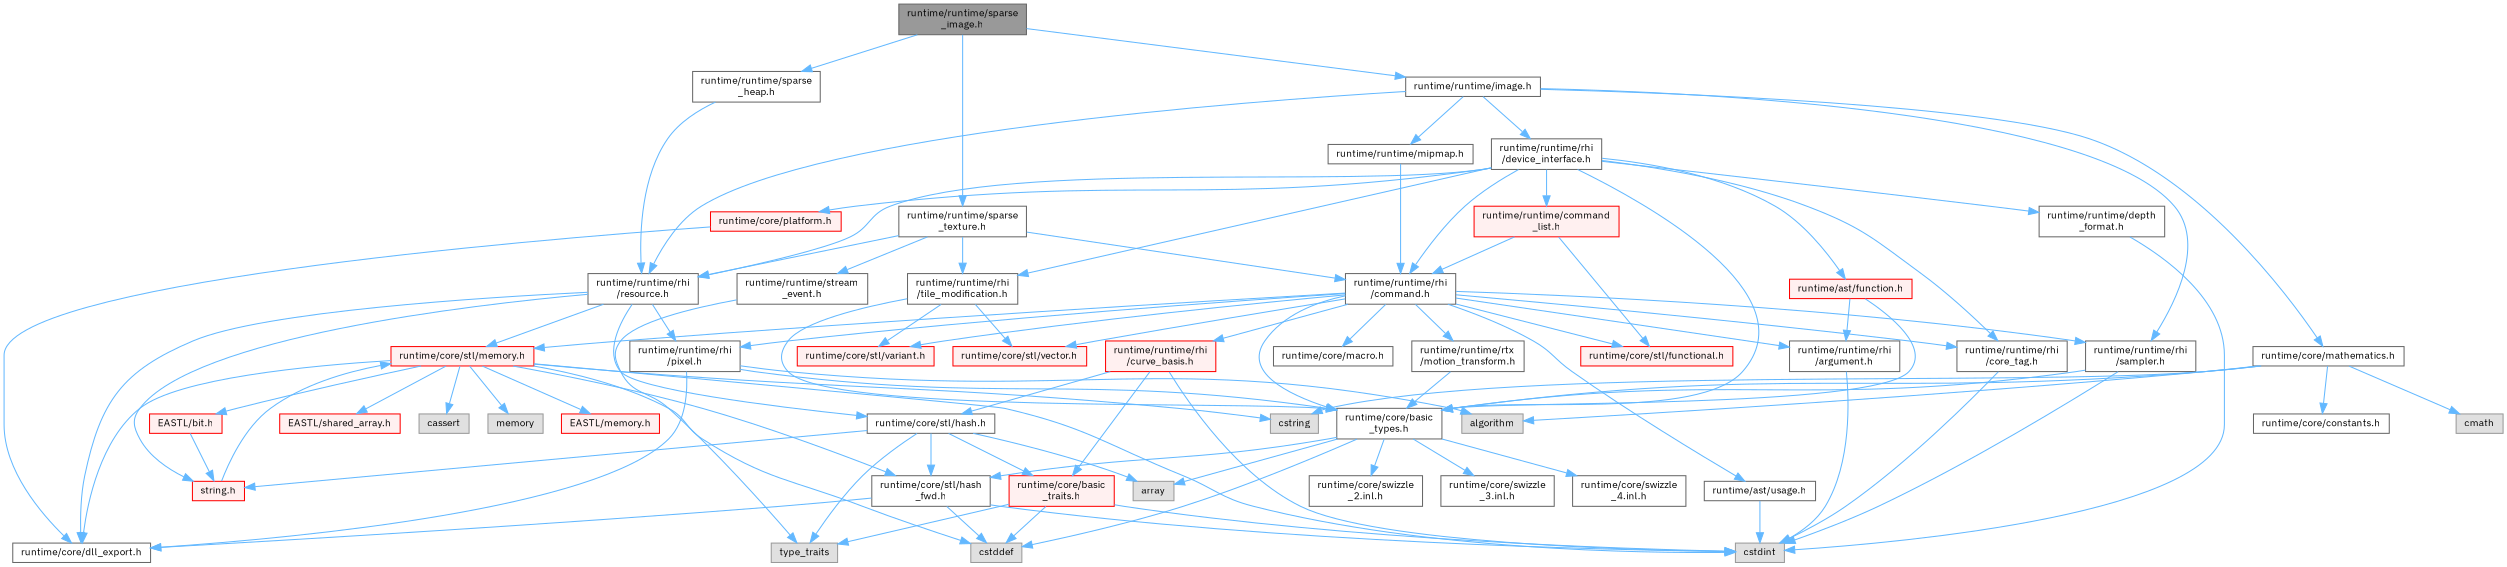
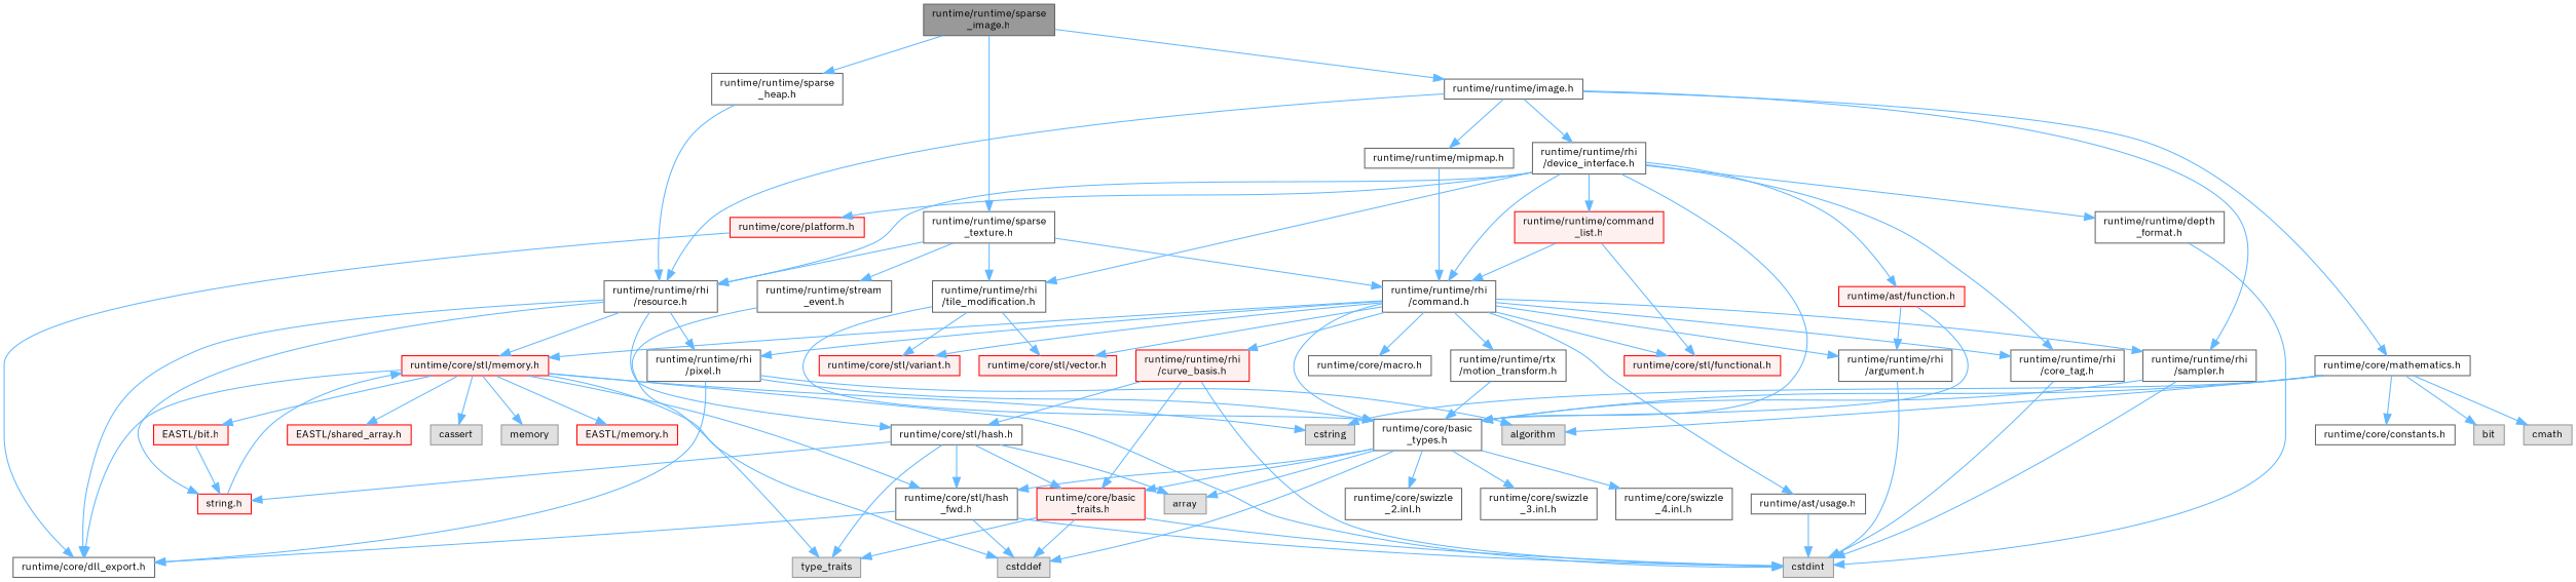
  digraph {
    fontname="IBM Plex Sans"
    node [color=grey40 fillcolor=white fontname="IBM Plex Sans" fontsize=10 shape=box style=filled]
    edge [color=steelblue1 fontname="IBM Plex Sans" fontsize=10 labelfontname=Helvetica labelfontsize=10 style=solid]
    n1 [color=gray40 fillcolor=grey60 fontcolor=black height=0.2 label="runtime/runtime/sparse\l_image.h" width=0.4]
    n2 [height=0.2 label="runtime/runtime/image.h" width=0.4]
    n3 [height=0.2 label="runtime/runtime/sparse\l_texture.h" width=0.4]
    n4 [height=0.2 label="runtime/runtime/sparse\l_heap.h" width=0.4]
    n5 [height=0.2 label="runtime/core/mathematics.h" width=0.4]
    n6 [height=0.2 label="runtime/runtime/rhi\l/resource.h" width=0.4]
    n7 [height=0.2 label="runtime/runtime/mipmap.h" width=0.4]
    n8 [height=0.2 label="runtime/runtime/rhi\l/sampler.h" width=0.4]
    n9 [height=0.2 label="runtime/runtime/rhi\l/device_interface.h" width=0.4]
    n10 [height=0.2 label="runtime/runtime/rhi\l/command.h" width=0.4]
    n11 [height=0.2 label="runtime/runtime/rhi\l/tile_modification.h" width=0.4]
    n12 [height=0.2 label="runtime/runtime/stream\l_event.h" width=0.4]
+   n13 [color=grey60 fillcolor="#E0E0E0" height=0.2 label=bit width=0.4]
    n14 [color=grey60 fillcolor="#E0E0E0" height=0.2 label=cmath width=0.4]
    n15 [color=grey60 fillcolor="#E0E0E0" height=0.2 label=cstring width=0.4]
    n16 [color=grey60 fillcolor="#E0E0E0" height=0.2 label=algorithm width=0.4]
    n17 [height=0.2 label="runtime/core/basic\l_types.h" width=0.4]
    n18 [height=0.2 label="runtime/core/constants.h" width=0.4]
    n19 [height=0.2 label="runtime/core/dll_export.h" width=0.4]
    n20 [color=red fillcolor="#FFF0F0" height=0.2 label="runtime/core/stl/memory.h" width=0.4]
    n21 [color=red fillcolor="#FFF0F0" height=0.2 label="string.h" width=0.4]
    n22 [height=0.2 label="runtime/core/stl/hash.h" width=0.4]
    n23 [height=0.2 label="runtime/runtime/rhi\l/pixel.h" width=0.4]
    n24 [color=grey60 fillcolor="#E0E0E0" height=0.2 label=cstdint width=0.4]
    n25 [height=0.2 label="runtime/runtime/rhi\l/core_tag.h" width=0.4]
    n26 [color=red fillcolor="#FFF0F0" height=0.2 label="runtime/core/platform.h" width=0.4]
    n27 [color=red fillcolor="#FFF0F0" height=0.2 label="runtime/ast/function.h" width=0.4]
    n28 [color=red fillcolor="#FFF0F0" height=0.2 label="runtime/runtime/command\l_list.h" width=0.4]
    n29 [height=0.2 label="runtime/runtime/depth\l_format.h" width=0.4]
    n30 [color=grey60 fillcolor="#E0E0E0" height=0.2 label=cstddef width=0.4]
    n31 [color=grey60 fillcolor="#E0E0E0" height=0.2 label=array width=0.4]
    n32 [height=0.2 label="runtime/core/stl/hash\l_fwd.h" width=0.4]
    n33 [color=red fillcolor="#FFF0F0" height=0.2 label="runtime/core/basic\l_traits.h" width=0.4]
    n34 [height=0.2 label="runtime/core/swizzle\l_2.inl.h" width=0.4]
    n35 [height=0.2 label="runtime/core/swizzle\l_3.inl.h" width=0.4]
    n36 [height=0.2 label="runtime/core/swizzle\l_4.inl.h" width=0.4]
    n37 [color=grey60 fillcolor="#E0E0E0" height=0.2 label=type_traits width=0.4]
    n38 [color=grey60 fillcolor="#E0E0E0" height=0.2 label=cassert width=0.4]
    n39 [color=grey60 fillcolor="#E0E0E0" height=0.2 label=memory width=0.4]
    n40 [color=red fillcolor="#FFF0F0" height=0.2 label="EASTL/bit.h" width=0.4]
    n41 [color=red fillcolor="#FFF0F0" height=0.2 label="EASTL/memory.h" width=0.4]
    n42 [color=red fillcolor="#FFF0F0" height=0.2 label="EASTL/shared_array.h" width=0.4]
    n43 [height=0.2 label="runtime/core/macro.h" width=0.4]
    n44 [color=red fillcolor="#FFF0F0" height=0.2 label="runtime/core/stl/vector.h" width=0.4]
    n45 [color=red fillcolor="#FFF0F0" height=0.2 label="runtime/core/stl/variant.h" width=0.4]
    n46 [color=red fillcolor="#FFF0F0" height=0.2 label="runtime/core/stl/functional.h" width=0.4]
    n47 [height=0.2 label="runtime/ast/usage.h" width=0.4]
    n48 [height=0.2 label="runtime/runtime/rhi\l/argument.h" width=0.4]
    n49 [color=red fillcolor="#FFF0F0" height=0.2 label="runtime/runtime/rhi\l/curve_basis.h" width=0.4]
    n50 [height=0.2 label="runtime/runtime/rtx\l/motion_transform.h" width=0.4]
    n1 -> n2
    n1 -> n3
    n1 -> n4
    n2 -> n5
    n2 -> n6
    n2 -> n7
    n2 -> n8
    n2 -> n9
    n3 -> n6
    n3 -> n10
    n3 -> n11
    n3 -> n12
    n4 -> n6
+   n5 -> n13
    n5 -> n14
    n5 -> n15
    n5 -> n16
    n5 -> n17
    n5 -> n18
    n6 -> n19
    n6 -> n20
    n6 -> n21
    n6 -> n22
    n6 -> n23
    n7 -> n10
    n8 -> n17
    n8 -> n24
    n9 -> n6
    n9 -> n10
    n9 -> n11
    n9 -> n17
    n9 -> n25
    n9 -> n26
    n9 -> n27
    n9 -> n28
    n9 -> n29
    n10 -> n8
    n10 -> n17
    n10 -> n20
    n10 -> n23
    n10 -> n25
    n10 -> n43
    n10 -> n44
    n10 -> n45
    n10 -> n46
    n10 -> n47
    n10 -> n48
    n10 -> n49
    n10 -> n50
    n11 -> n17
    n11 -> n44
    n11 -> n45
    n12 -> n37
    n17 -> n30
    n17 -> n31
    n17 -> n32
+   n17 -> n33
    n17 -> n34
    n17 -> n35
    n17 -> n36
    n20 -> n15
    n20 -> n19
    n20 -> n24
    n20 -> n30
    n20 -> n32
    n20 -> n38
    n20 -> n39
    n20 -> n40
    n20 -> n41
    n20 -> n42
    n21 -> n20
    n22 -> n21
    n22 -> n31
    n22 -> n32
    n22 -> n33
    n22 -> n37
    n23 -> n16
    n23 -> n17
    n23 -> n19
    n25 -> n24
    n26 -> n19
    n27 -> n17
    n27 -> n48
    n28 -> n10
    n28 -> n46
    n29 -> n24
    n32 -> n19
    n32 -> n24
    n32 -> n30
    n33 -> n24
    n33 -> n30
    n33 -> n37
    n40 -> n21
    n47 -> n24
    n48 -> n24
    n49 -> n22
    n49 -> n24
    n49 -> n33
    n50 -> n17
  }
